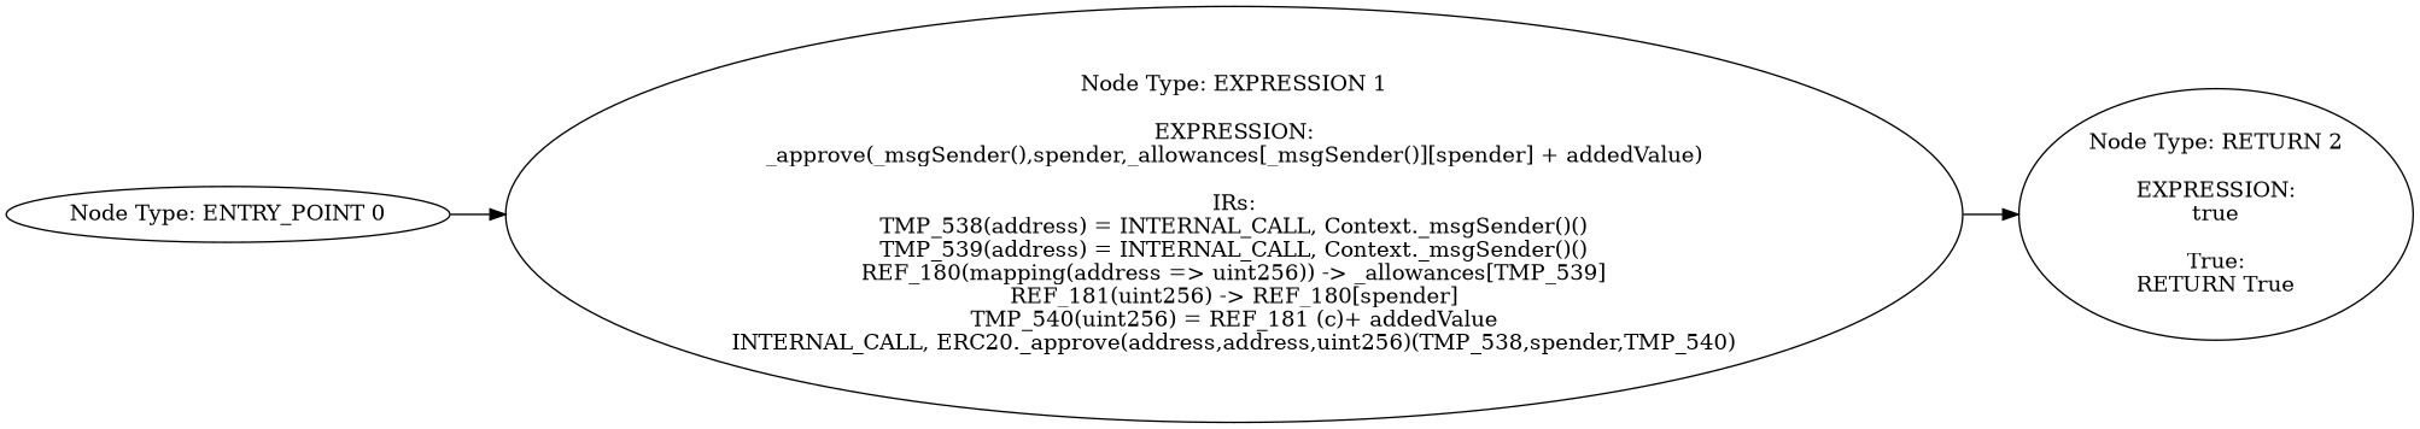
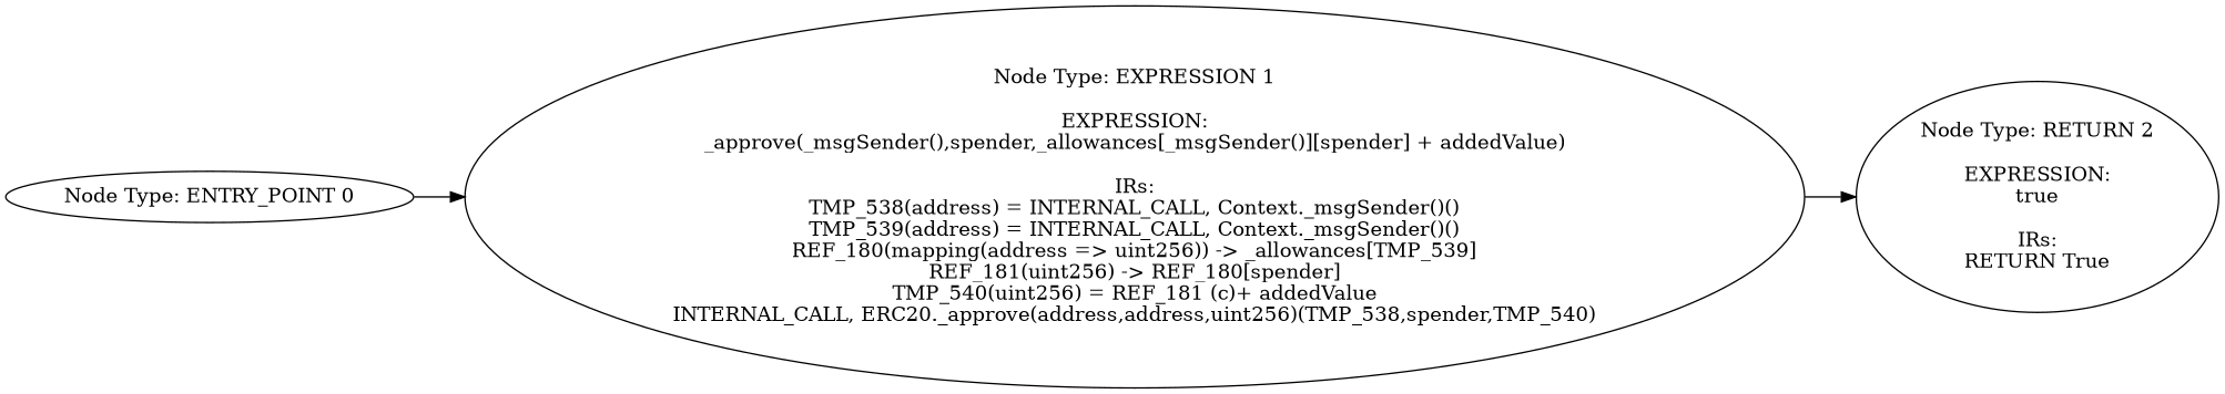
  digraph {
    rankdir=LR
    n1 [label="Node Type: ENTRY_POINT 0\n"]
    n2 [label="Node Type: EXPRESSION 1\n\nEXPRESSION:\n_approve(_msgSender(),spender,_allowances[_msgSender()][spender] + addedValue)\n\nIRs:\nTMP_538(address) = INTERNAL_CALL, Context._msgSender()()\nTMP_539(address) = INTERNAL_CALL, Context._msgSender()()\nREF_180(mapping(address => uint256)) -> _allowances[TMP_539]\nREF_181(uint256) -> REF_180[spender]\nTMP_540(uint256) = REF_181 (c)+ addedValue\nINTERNAL_CALL, ERC20._approve(address,address,uint256)(TMP_538,spender,TMP_540)"]
-   n3 [label="Node Type: RETURN 2\n\nEXPRESSION:\ntrue\n\nTrue:\nRETURN True"]
+   n3 [label="Node Type: RETURN 2\n\nEXPRESSION:\ntrue\n\nIRs:\nRETURN True"]
    n1 -> n2
    n2 -> n3
  }
